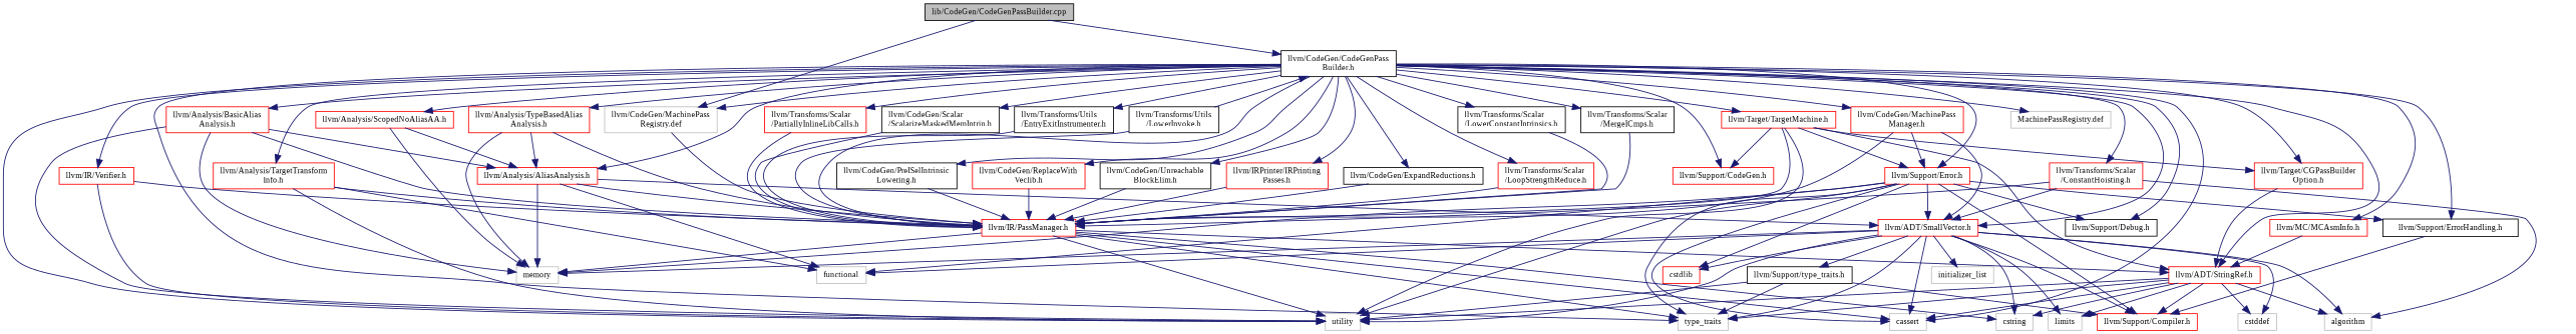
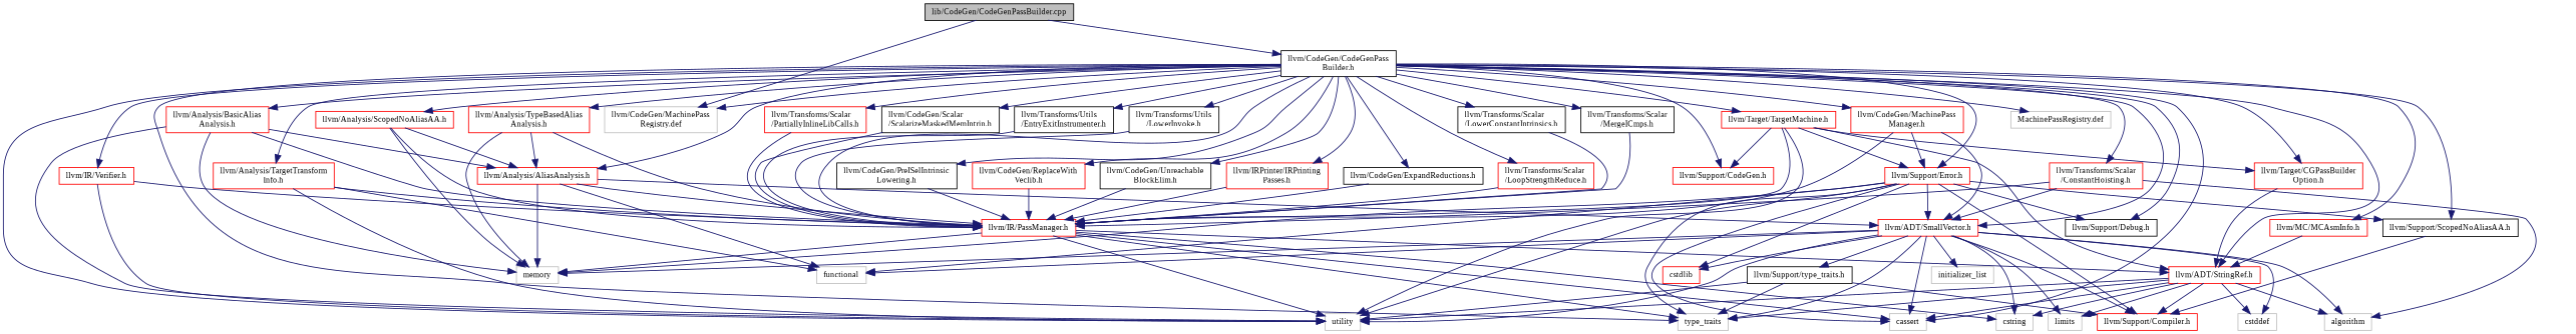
  digraph {
    fontname="Liberation Serif"
    node [color=red fontname="Liberation Serif" fontsize=10 shape=record]
    edge [color=midnightblue fontname="Liberation Serif" fontsize=10 labelfontname=Helvetica labelfontsize=10 style=solid]
    n1 [color=black fillcolor=grey75 fontcolor=black height=0.2 label="lib/CodeGen/CodeGenPassBuilder.cpp" style=filled width=0.4]
    n2 [color=black height=0.2 label="llvm/CodeGen/CodeGenPass\lBuilder.h" width=0.4]
    n3 [color=grey75 height=0.2 label="llvm/CodeGen/MachinePass\lRegistry.def" width=0.4]
    n4 [height=0.2 label="llvm/ADT/SmallVector.h" width=0.4]
    n5 [color=grey75 height=0.2 label=type_traits width=0.4]
    n6 [color=grey75 height=0.2 label=utility width=0.4]
    n7 [color=grey75 height=0.2 label=cassert width=0.4]
    n8 [height=0.2 label="llvm/ADT/StringRef.h" width=0.4]
    n9 [height=0.2 label="llvm/Analysis/AliasAnalysis.h" width=0.4]
    n10 [height=0.2 label="llvm/IR/PassManager.h" width=0.4]
    n11 [height=0.2 label="llvm/Analysis/BasicAlias\lAnalysis.h" width=0.4]
    n12 [height=0.2 label="llvm/Analysis/ScopedNoAliasAA.h" width=0.4]
    n13 [height=0.2 label="llvm/Analysis/TargetTransform\lInfo.h" width=0.4]
    n14 [height=0.2 label="llvm/Analysis/TypeBasedAlias\lAnalysis.h" width=0.4]
    n15 [color=black height=0.2 label="llvm/CodeGen/ExpandReductions.h" width=0.4]
    n16 [height=0.2 label="llvm/CodeGen/MachinePass\lManager.h" width=0.4]
    n17 [height=0.2 label="llvm/Support/Error.h" width=0.4]
    n18 [color=black height=0.2 label="llvm/Support/Debug.h" width=0.4]
-   n19 [color=black height=0.2 label="llvm/Support/ErrorHandling.h" width=0.4]
+   n19 [color=black height=0.2 label="llvm/Support/ScopedNoAliasAA.h" width=0.4]
    n20 [color=black height=0.2 label="llvm/CodeGen/PreISelIntrinsic\lLowering.h" width=0.4]
    n21 [height=0.2 label="llvm/CodeGen/ReplaceWith\lVeclib.h" width=0.4]
    n22 [color=black height=0.2 label="llvm/CodeGen/Unreachable\lBlockElim.h" width=0.4]
    n23 [height=0.2 label="llvm/IR/Verifier.h" width=0.4]
    n24 [height=0.2 label="llvm/IRPrinter/IRPrinting\lPasses.h" width=0.4]
    n25 [height=0.2 label="llvm/MC/MCAsmInfo.h" width=0.4]
    n26 [height=0.2 label="llvm/Support/CodeGen.h" width=0.4]
    n27 [height=0.2 label="llvm/Target/CGPassBuilder\lOption.h" width=0.4]
    n28 [height=0.2 label="llvm/Target/TargetMachine.h" width=0.4]
    n29 [height=0.2 label="llvm/Transforms/Scalar\l/ConstantHoisting.h" width=0.4]
    n30 [height=0.2 label="llvm/Transforms/Scalar\l/LoopStrengthReduce.h" width=0.4]
    n31 [color=black height=0.2 label="llvm/Transforms/Scalar\l/LowerConstantIntrinsics.h" width=0.4]
    n32 [color=black height=0.2 label="llvm/Transforms/Scalar\l/MergeICmps.h" width=0.4]
    n33 [height=0.2 label="llvm/Transforms/Scalar\l/PartiallyInlineLibCalls.h" width=0.4]
    n34 [color=black height=0.2 label="llvm/CodeGen/Scalar\l/ScalarizeMaskedMemIntrin.h" width=0.4]
    n35 [color=black height=0.2 label="llvm/Transforms/Utils\l/EntryExitInstrumenter.h" width=0.4]
    n36 [color=black height=0.2 label="llvm/Transforms/Utils\l/LowerInvoke.h" width=0.4]
    n37 [color=grey75 height=0.2 label="MachinePassRegistry.def" width=0.4]
    n38 [height=0.2 label="llvm/Support/Compiler.h" width=0.4]
    n39 [color=black height=0.2 label="llvm/Support/type_traits.h" width=0.4]
    n40 [color=grey75 height=0.2 label=algorithm width=0.4]
    n41 [color=grey75 height=0.2 label=cstddef width=0.4]
    n42 [height=0.2 label=cstdlib width=0.4]
    n43 [color=grey75 height=0.2 label=cstring width=0.4]
    n44 [color=grey75 height=0.2 label=functional width=0.4]
    n45 [color=grey75 height=0.2 label=initializer_list width=0.4]
    n46 [color=grey75 height=0.2 label=limits width=0.4]
    n47 [color=grey75 height=0.2 label=memory width=0.4]
    n1 -> n2
    n1 -> n3
    n2 -> n3
    n2 -> n4
    n2 -> n5
    n2 -> n6
    n2 -> n7
    n2 -> n8
    n2 -> n9
    n2 -> n10
    n2 -> n11
    n2 -> n12
    n2 -> n13
    n2 -> n14
    n2 -> n15
    n2 -> n16
    n2 -> n17
    n2 -> n18
    n2 -> n19
    n2 -> n20
    n2 -> n21
    n2 -> n22
    n2 -> n23
    n2 -> n24
    n2 -> n25
    n2 -> n26
    n2 -> n27
    n2 -> n28
    n2 -> n29
    n2 -> n30
    n2 -> n31
    n2 -> n32
    n2 -> n33
    n2 -> n34
    n2 -> n35
-   n36 -> n2
+   n2 -> n36
    n2 -> n37
    n4 -> n5
    n4 -> n6
    n4 -> n7
    n4 -> n38
    n4 -> n39
    n4 -> n40
    n4 -> n41
    n4 -> n42
    n4 -> n43
    n4 -> n44
    n4 -> n45
    n4 -> n46
    n4 -> n47
    n8 -> n5
    n8 -> n6
    n8 -> n7
    n8 -> n38
    n8 -> n40
    n8 -> n41
    n8 -> n43
    n8 -> n46
    n9 -> n4
    n9 -> n10
    n9 -> n44
    n9 -> n47
    n10 -> n5
    n10 -> n6
    n10 -> n7
    n10 -> n8
    n10 -> n43
    n10 -> n47
    n11 -> n6
    n11 -> n9
    n11 -> n10
    n11 -> n47
    n12 -> n9
-   n3 -> n10
+   n12 -> n10
    n12 -> n47
    n13 -> n6
    n13 -> n10
    n13 -> n44
    n14 -> n9
    n14 -> n10
    n14 -> n47
    n15 -> n10
    n16 -> n4
    n16 -> n10
    n16 -> n17
    n17 -> n4
    n17 -> n5
    n17 -> n6
    n17 -> n7
    n17 -> n18
    n17 -> n19
    n17 -> n38
    n17 -> n42
    n17 -> n44
    n17 -> n47
    n19 -> n38
    n20 -> n10
    n21 -> n10
    n22 -> n10
    n23 -> n6
    n23 -> n10
    n24 -> n10
    n25 -> n8
    n27 -> n8
    n28 -> n6
    n28 -> n8
    n28 -> n10
    n28 -> n17
    n28 -> n26
    n28 -> n27
    n29 -> n4
    n29 -> n10
    n29 -> n40
    n30 -> n10
    n31 -> n10
    n32 -> n10
    n33 -> n10
    n34 -> n10
    n35 -> n10
    n36 -> n10
    n39 -> n5
    n39 -> n6
    n39 -> n38
  }
